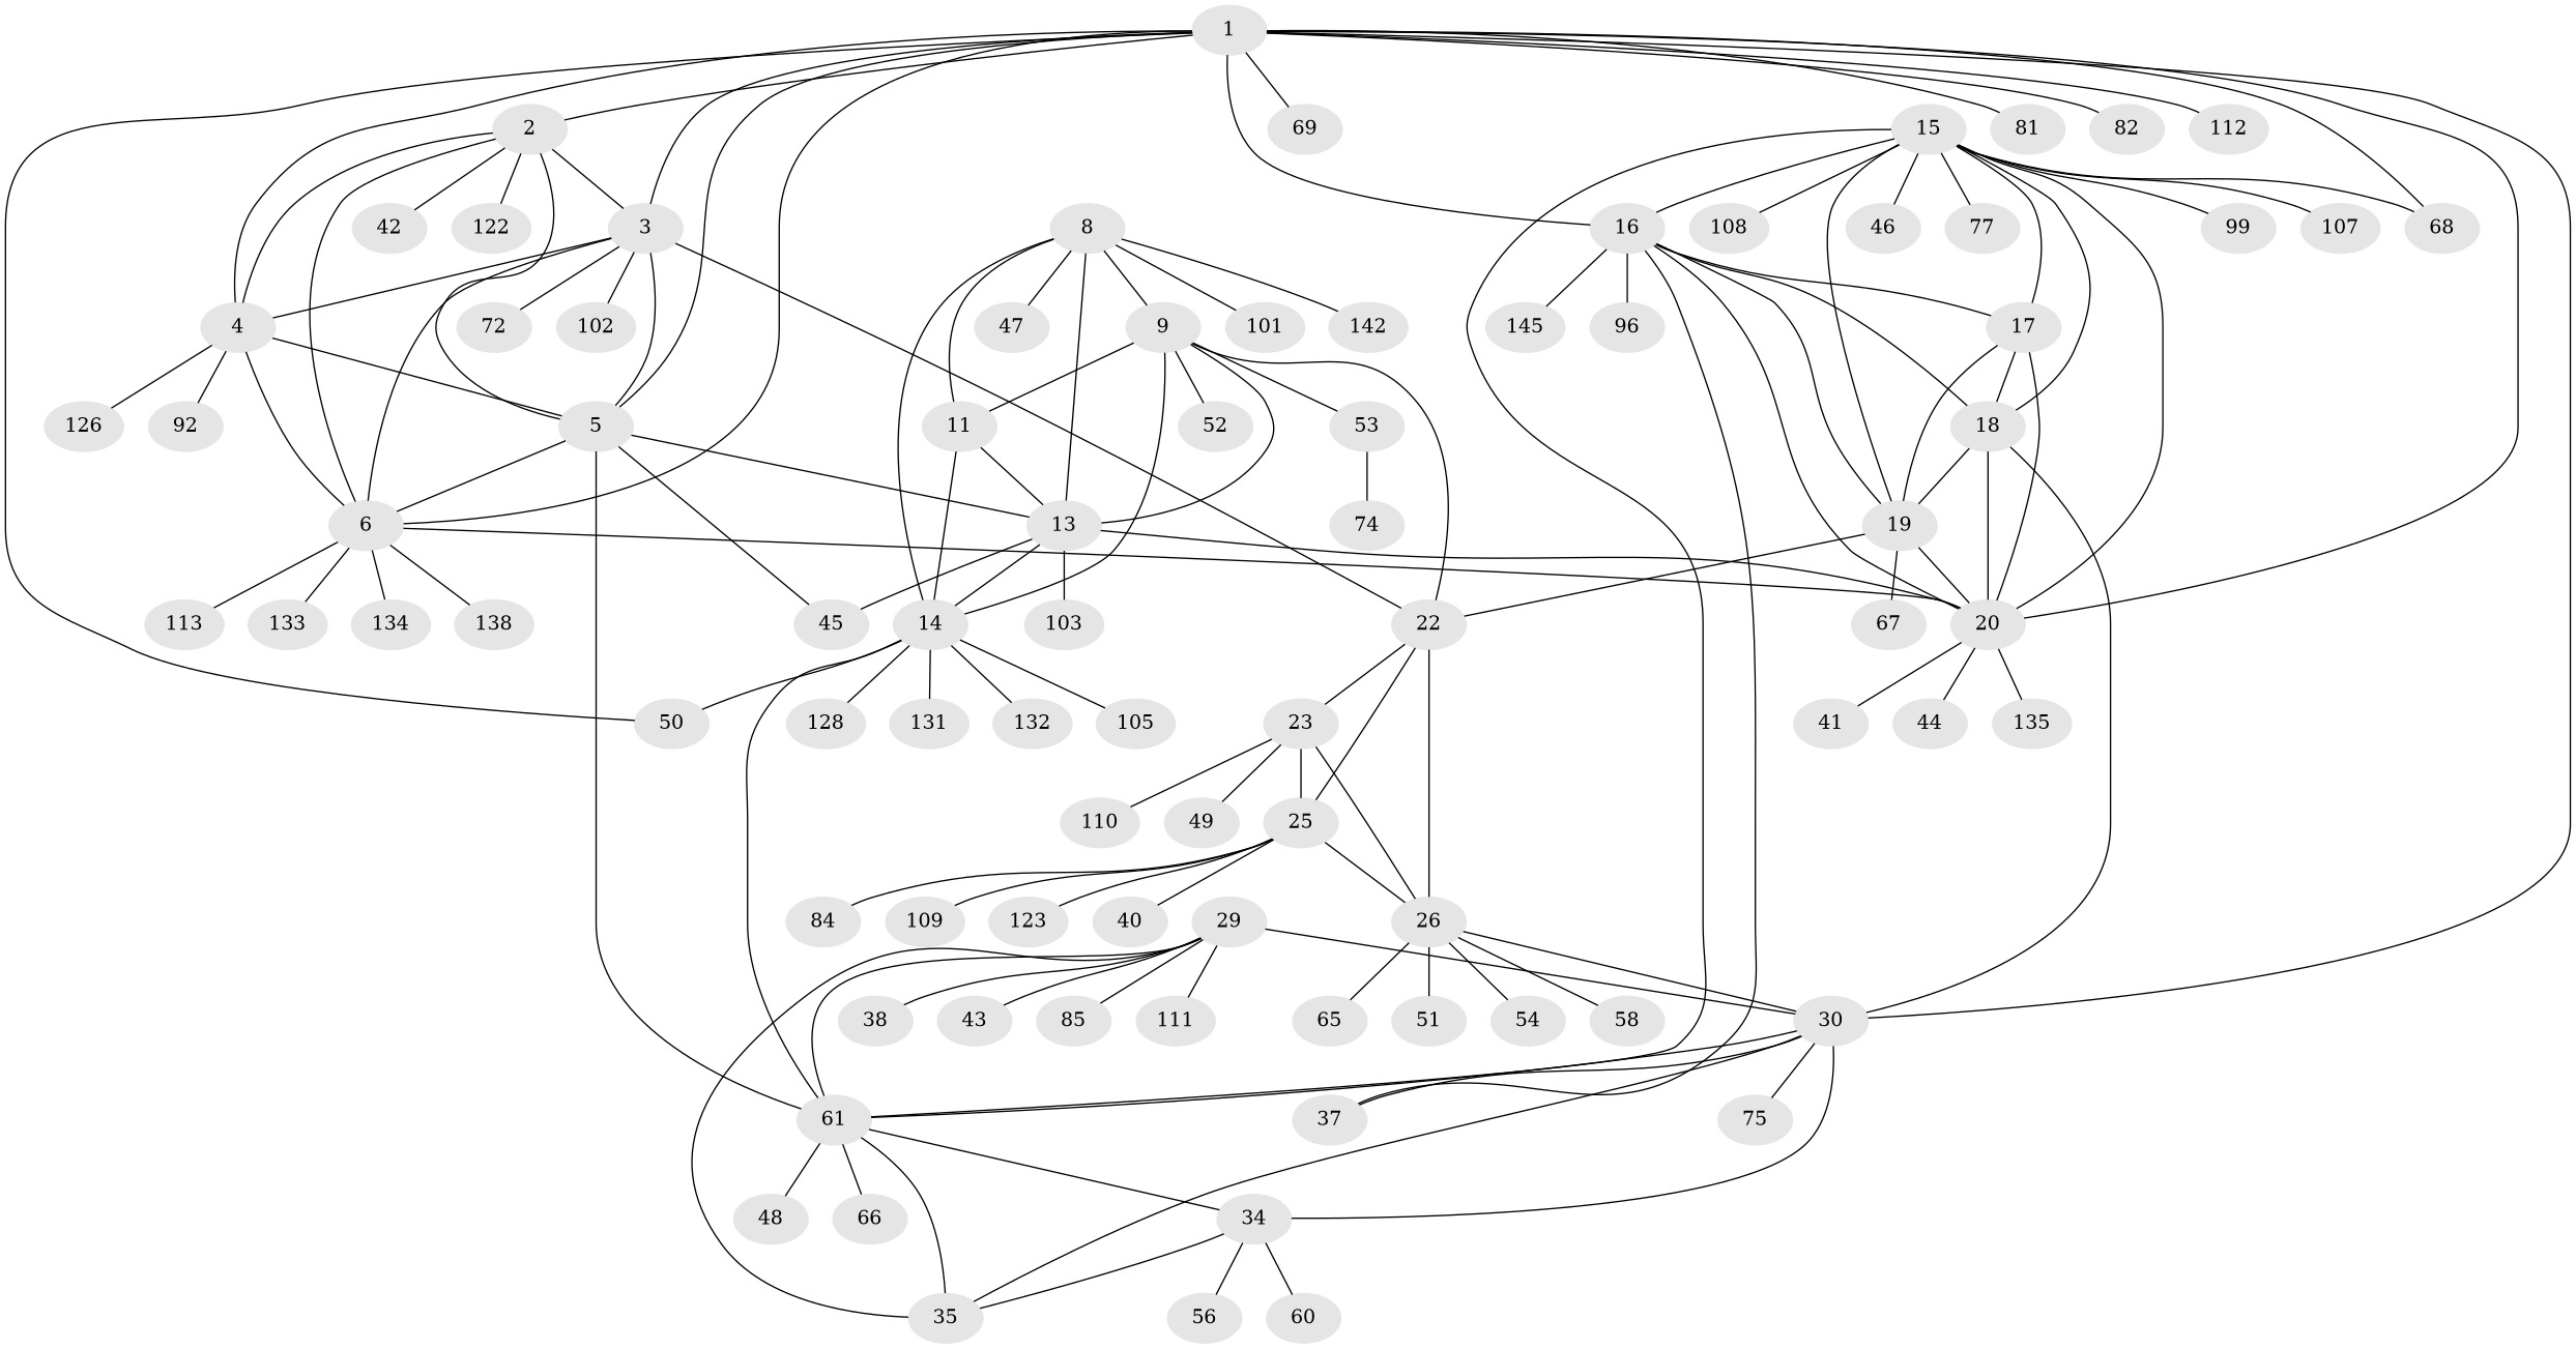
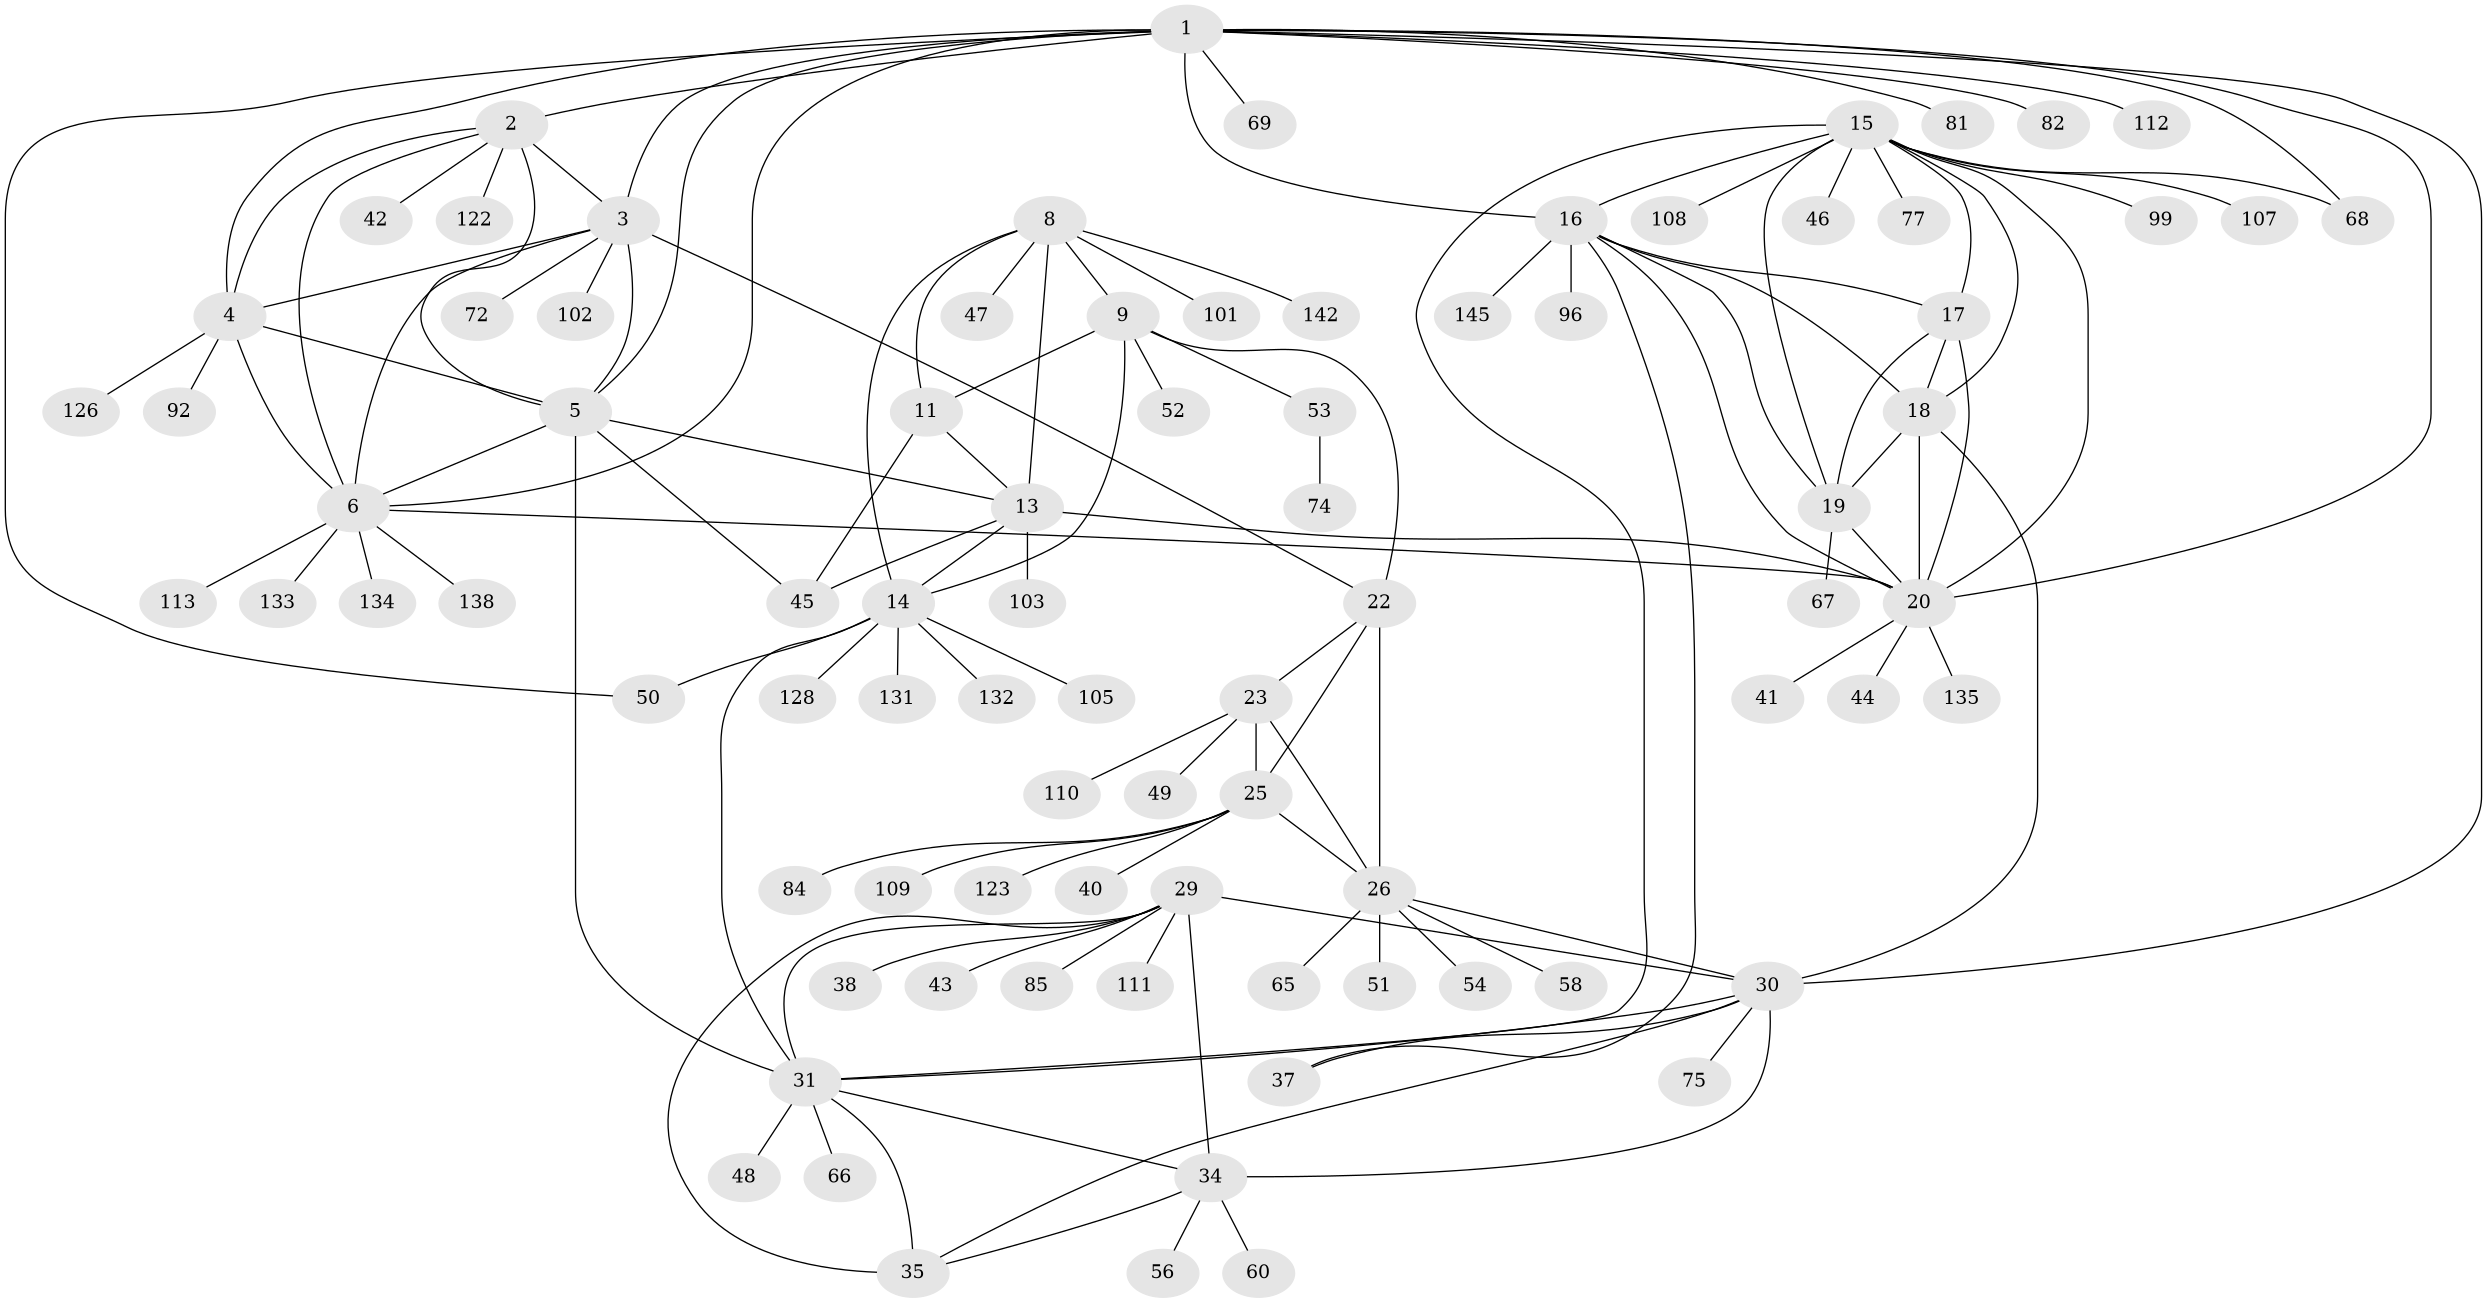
  graph {
    node [color=gray90 style=filled]
    1 [super="+61"]
    2 [super="+7"]
    3
    4
    5 [super="+73+125+121"]
    6
    16 [super="+76"]
    20 [super="+21+63"]
    30 [super="+95"]
    50
    68
    69
    81
    82
    112
    42
    122
    22 [super="+83+146+24"]
    72
    102
    92
    126
    13
-   31 [super="+33+89+88+79+39" label=61]
+   31 [super="+33+89+88+79+39"]
    45
    113
    133
    134
    138
    17
    18
    19 [super="+59+139"]
    37
    96
    145
    41
    44 [super="+106"]
    135
    34
    35 [super="+91"]
    75
    23
    25
    26 [super="+27"]
    14 [super="+36"]
    103
    48
    66
    8 [super="+12"]
    9 [super="+86+10"]
    11 [super="+94+98+129+117+137"]
    47 [super="+55"]
    101 [super="+118"]
    142
    52
    53
    105
    128
    131
    132
    74
    15
    46
    77
    99
    107
    108
    67
    49
    110
    40
    84
    109
    123
    51
    54
    58
    65
    29 [super="+136+32"]
    38
    43
    85
    111
    56
    60 [super="+119+71"]
    1 -- 2 [weight=2]
    1 -- 3
    1 -- 4
    1 -- 5
    1 -- 6
    1 -- 16
    1 -- 20
    1 -- 30
    1 -- 50
    1 -- 68
    1 -- 69
    1 -- 81
    1 -- 82
    1 -- 112
    2 -- 3 [weight=2]
    2 -- 4 [weight=2]
    2 -- 5 [weight=2]
    2 -- 6 [weight=2]
    2 -- 42
    2 -- 122
    3 -- 4
    3 -- 5
    3 -- 6
    3 -- 22
    3 -- 72
    3 -- 102
    4 -- 5
    4 -- 6
    4 -- 92
    4 -- 126
    5 -- 6
    5 -- 13
    5 -- 31
    5 -- 45
    6 -- 20
    6 -- 113
    6 -- 133
    6 -- 134
    6 -- 138
    16 -- 20 [weight=2]
    16 -- 17
    16 -- 18
    16 -- 19
    16 -- 37
    16 -- 96
    16 -- 145
    20 -- 41
    20 -- 44
    20 -- 135
    30 -- 31 [weight=2]
    30 -- 37
    30 -- 34
    30 -- 35
    30 -- 75
    22 -- 23 [weight=2]
    22 -- 25 [weight=2]
    22 -- 26 [weight=6]
    13 -- 20
    13 -- 45
    13 -- 14
    13 -- 103
    31 -- 34 [weight=2]
    31 -- 35 [weight=2]
    31 -- 48
    31 -- 66
    17 -- 20 [weight=2]
    17 -- 18
    17 -- 19
    18 -- 20 [weight=2]
    18 -- 30
    18 -- 19
    19 -- 20 [weight=2]
-   19 -- 22
    19 -- 67
    34 -- 35
    34 -- 56
    34 -- 60
    23 -- 25
    23 -- 26 [weight=3]
    23 -- 49
    23 -- 110
    25 -- 26 [weight=3]
    25 -- 40
    25 -- 84
    25 -- 109
    25 -- 123
    26 -- 30
    26 -- 51
    26 -- 54
    26 -- 58
    26 -- 65
    14 -- 50
    14 -- 31 [weight=2]
    14 -- 105
    14 -- 128
    14 -- 131
    14 -- 132
    8 -- 13 [weight=2]
    8 -- 14 [weight=2]
    8 -- 9 [weight=4]
    8 -- 11 [weight=2]
    8 -- 47
    8 -- 101
    8 -- 142
    9 -- 22 [weight=2]
-   9 -- 13 [weight=2]
    9 -- 14 [weight=2]
    9 -- 11 [weight=2]
    9 -- 52
    9 -- 53
    11 -- 13
-   11 -- 14
+   11 -- 45
    53 -- 74
    15 -- 16
    15 -- 20 [weight=2]
    15 -- 68
    15 -- 31
    15 -- 17
    15 -- 18
    15 -- 19
    15 -- 46
    15 -- 77
    15 -- 99
    15 -- 107
    15 -- 108
    29 -- 30 [weight=2]
    29 -- 31 [weight=4]
+   29 -- 34 [weight=2]
    29 -- 35 [weight=2]
    29 -- 38
    29 -- 43
    29 -- 85
    29 -- 111
  }
